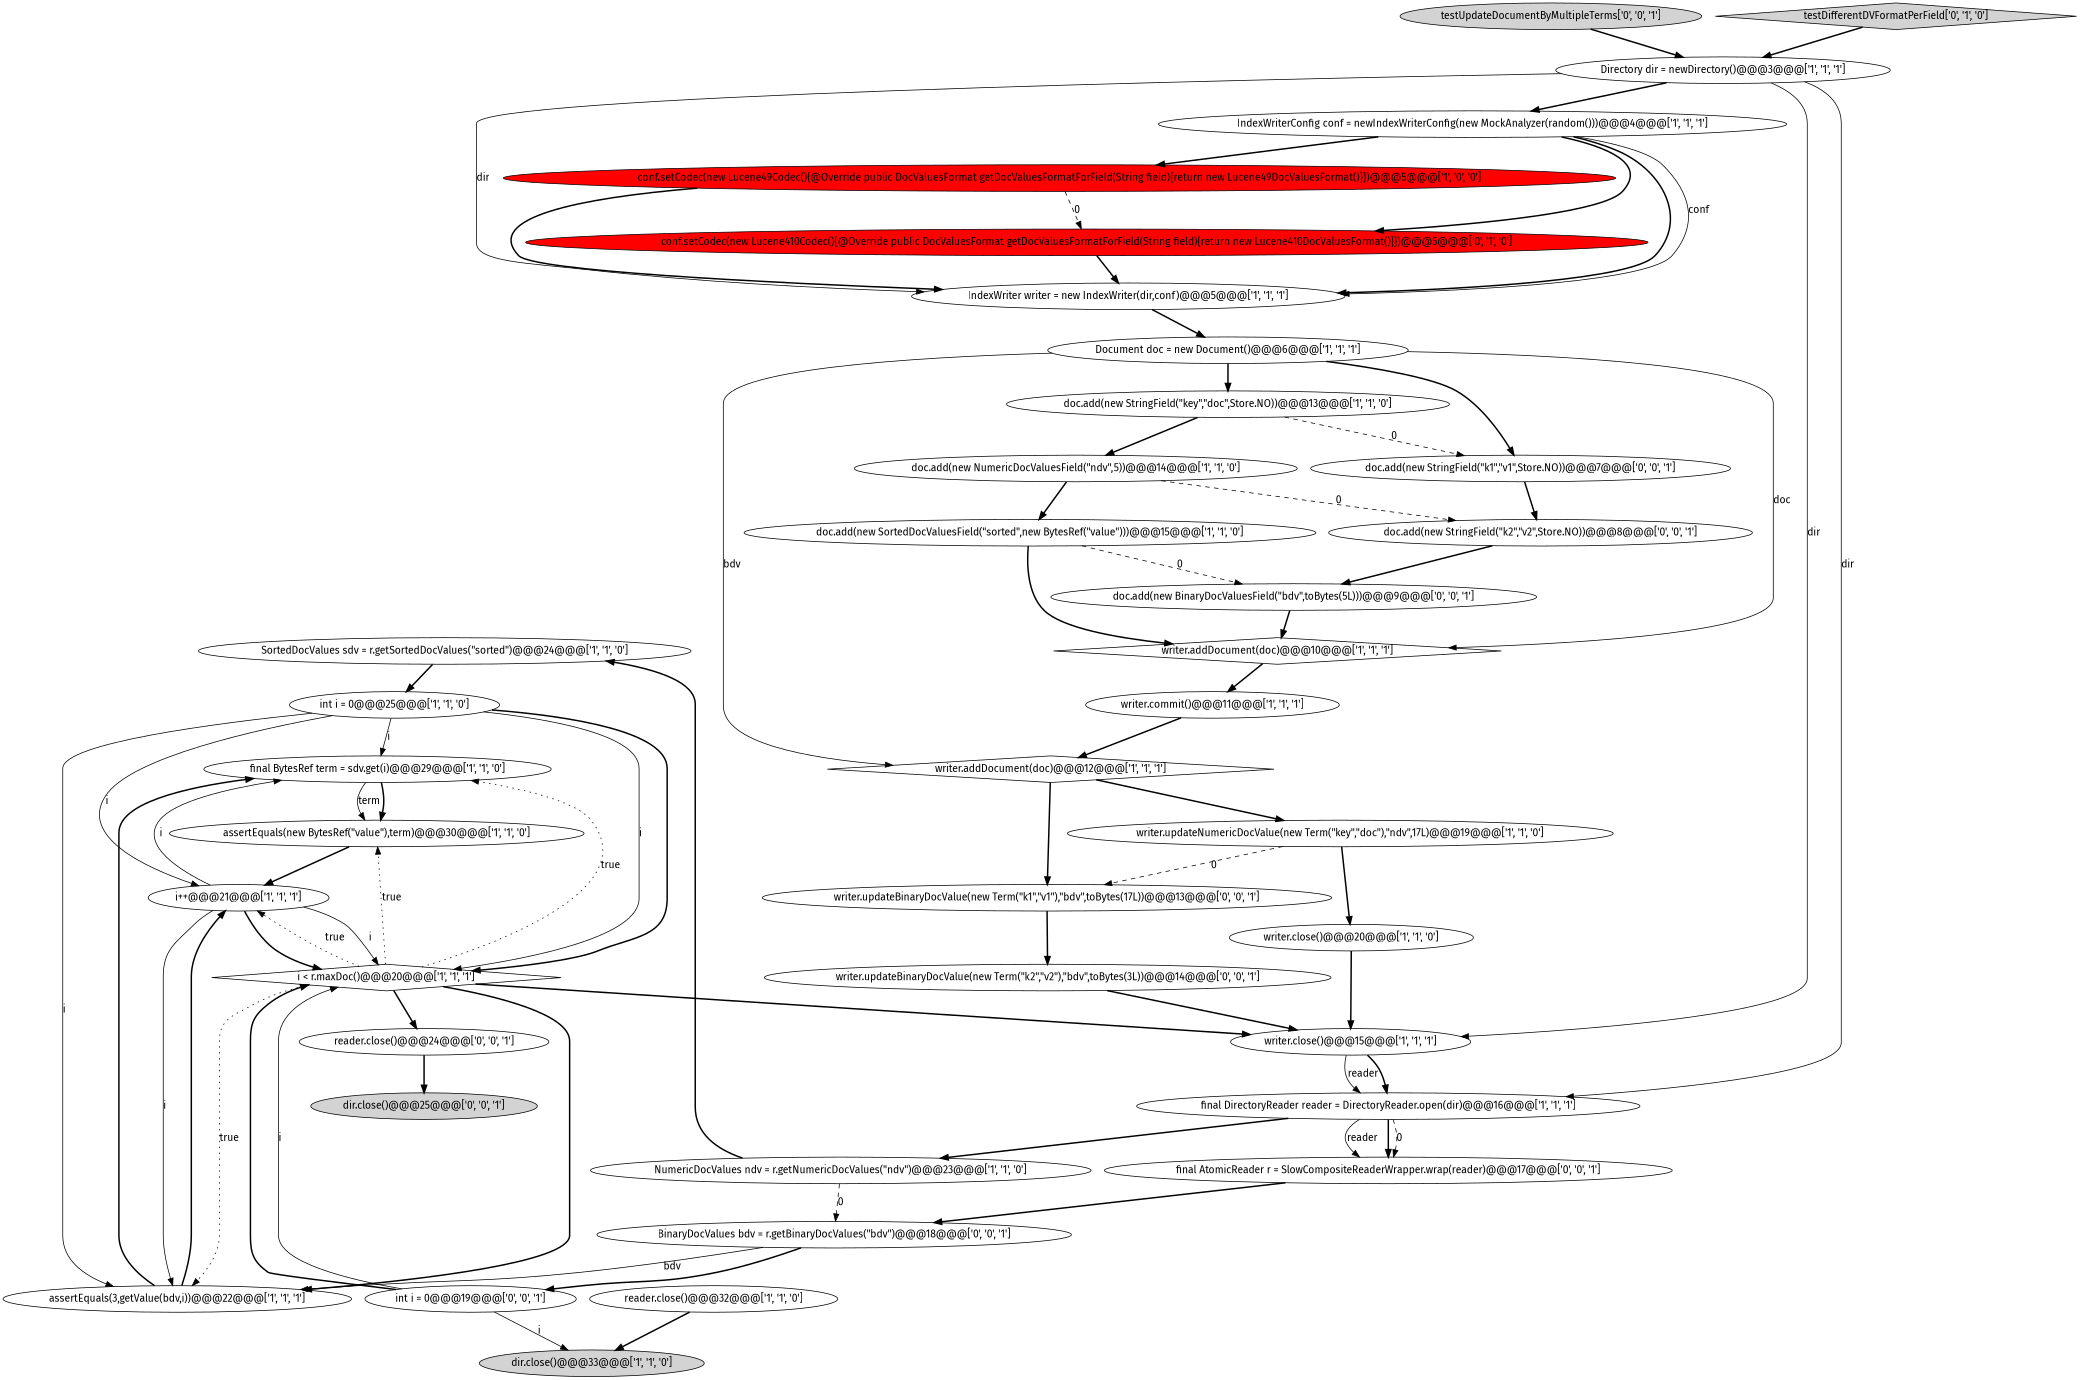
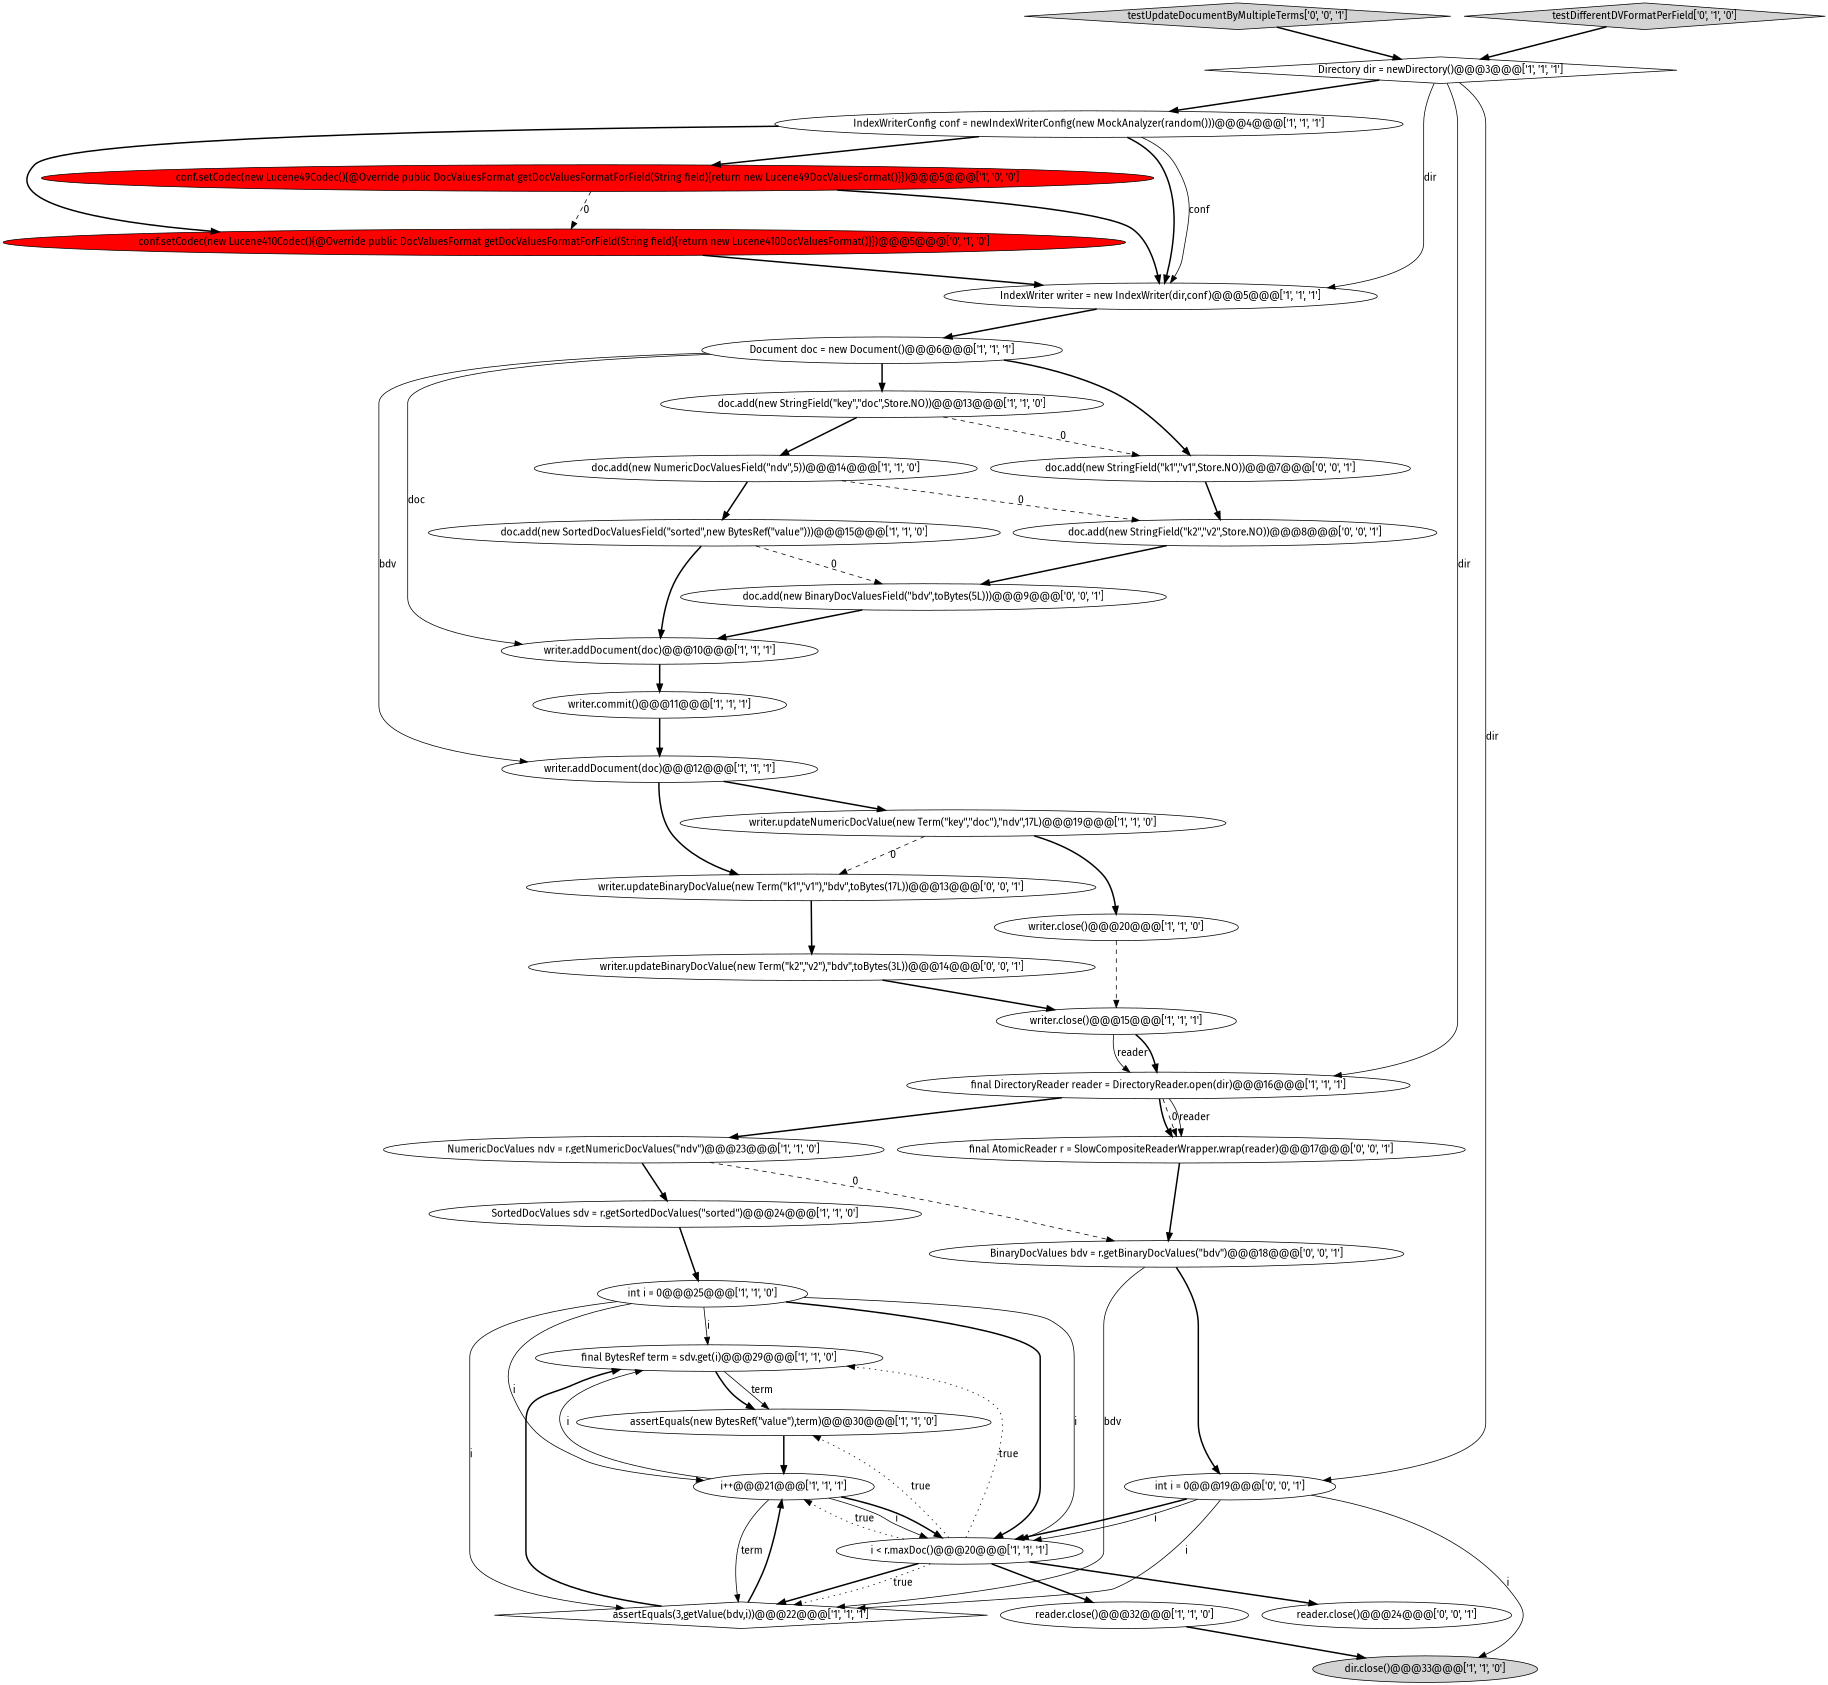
  digraph {
    fontname="Fira Sans"
    node [fillcolor=white fontname="Fira Sans" shape=ellipse style=filled]
    edge [fontname="Fira Sans" style=bold]
    n1 [label="SortedDocValues sdv = r.getSortedDocValues(\"sorted\")@@@24@@@['1', '1', '0']"]
    n2 [label="int i = 0@@@25@@@['1', '1', '0']"]
    n3 [label="final BytesRef term = sdv.get(i)@@@29@@@['1', '1', '0']"]
-   n4 [label="assertEquals(3,getValue(bdv,i))@@@22@@@['1', '1', '1']"]
-   n5 [label="i < r.maxDoc()@@@20@@@['1', '1', '1']" shape=diamond]
+   n4 [label="assertEquals(3,getValue(bdv,i))@@@22@@@['1', '1', '1']" shape=diamond]
+   n5 [label="i < r.maxDoc()@@@20@@@['1', '1', '1']"]
    n6 [label="i++@@@21@@@['1', '1', '1']"]
    n7 [label="writer.updateBinaryDocValue(new Term(\"k2\",\"v2\"),\"bdv\",toBytes(3L))@@@14@@@['0', '0', '1']"]
    n8 [label="writer.close()@@@15@@@['1', '1', '1']"]
    n9 [label="final DirectoryReader reader = DirectoryReader.open(dir)@@@16@@@['1', '1', '1']"]
-   n10 [label="writer.addDocument(doc)@@@12@@@['1', '1', '1']" shape=diamond]
+   n10 [label="writer.addDocument(doc)@@@12@@@['1', '1', '1']"]
    n11 [label="writer.updateNumericDocValue(new Term(\"key\",\"doc\"),\"ndv\",17L)@@@19@@@['1', '1', '0']"]
    n12 [label="writer.updateBinaryDocValue(new Term(\"k1\",\"v1\"),\"bdv\",toBytes(17L))@@@13@@@['0', '0', '1']"]
    n13 [label="writer.close()@@@20@@@['1', '1', '0']"]
    n14 [label="final AtomicReader r = SlowCompositeReaderWrapper.wrap(reader)@@@17@@@['0', '0', '1']"]
    n15 [label="BinaryDocValues bdv = r.getBinaryDocValues(\"bdv\")@@@18@@@['0', '0', '1']"]
    n16 [label="int i = 0@@@19@@@['0', '0', '1']"]
    n17 [label="doc.add(new NumericDocValuesField(\"ndv\",5))@@@14@@@['1', '1', '0']"]
    n18 [label="doc.add(new SortedDocValuesField(\"sorted\",new BytesRef(\"value\")))@@@15@@@['1', '1', '0']"]
    n19 [label="doc.add(new StringField(\"k2\",\"v2\",Store.NO))@@@8@@@['0', '0', '1']"]
    n20 [label="doc.add(new BinaryDocValuesField(\"bdv\",toBytes(5L)))@@@9@@@['0', '0', '1']"]
-   n21 [label="writer.addDocument(doc)@@@10@@@['1', '1', '1']" shape=diamond]
+   n21 [label="writer.addDocument(doc)@@@10@@@['1', '1', '1']"]
    n22 [label="NumericDocValues ndv = r.getNumericDocValues(\"ndv\")@@@23@@@['1', '1', '0']"]
    n23 [label="assertEquals(new BytesRef(\"value\"),term)@@@30@@@['1', '1', '0']"]
    n24 [label="IndexWriter writer = new IndexWriter(dir,conf)@@@5@@@['1', '1', '1']"]
    n25 [label="Document doc = new Document()@@@6@@@['1', '1', '1']"]
    n26 [label="doc.add(new StringField(\"k1\",\"v1\",Store.NO))@@@7@@@['0', '0', '1']"]
    n27 [label="doc.add(new StringField(\"key\",\"doc\",Store.NO))@@@13@@@['1', '1', '0']"]
    n28 [label="writer.commit()@@@11@@@['1', '1', '1']"]
-   n29 [fillcolor=lightgray label="testUpdateDocumentByMultipleTerms['0', '0', '1']"]
-   n30 [label="Directory dir = newDirectory()@@@3@@@['1', '1', '1']"]
+   n29 [fillcolor=lightgray label="testUpdateDocumentByMultipleTerms['0', '0', '1']" shape=diamond]
+   n30 [label="Directory dir = newDirectory()@@@3@@@['1', '1', '1']" shape=diamond]
    n31 [label="IndexWriterConfig conf = newIndexWriterConfig(new MockAnalyzer(random()))@@@4@@@['1', '1', '1']"]
    n32 [fillcolor=lightgray label="dir.close()@@@33@@@['1', '1', '0']"]
    n33 [label="reader.close()@@@24@@@['0', '0', '1']"]
    n34 [label="reader.close()@@@32@@@['1', '1', '0']"]
    n35 [fillcolor=red label="conf.setCodec(new Lucene49Codec(){@Override public DocValuesFormat getDocValuesFormatForField(String field){return new Lucene49DocValuesFormat()}})@@@5@@@['1', '0', '0']"]
    n36 [fillcolor=red label="conf.setCodec(new Lucene410Codec(){@Override public DocValuesFormat getDocValuesFormatForField(String field){return new Lucene410DocValuesFormat()}})@@@5@@@['0', '1', '0']"]
-   n37 [fillcolor=lightgray label="dir.close()@@@25@@@['0', '0', '1']"]
    n38 [fillcolor=lightgray label="testDifferentDVFormatPerField['0', '1', '0']" shape=diamond]
    n1 -> n2
    n2 -> n3 [label=i style=solid]
    n2 -> n4 [label=i style=solid]
    n2 -> n5 [label=i style=solid]
    n2 -> n5
    n2 -> n6 [label=i style=solid]
    n3 -> n23
    n3 -> n23 [label=term style=solid]
    n4 -> n3
    n4 -> n6
    n5 -> n3 [label=true style=dotted]
    n5 -> n4
    n5 -> n4 [label=true style=dotted]
    n5 -> n6 [label=true style=dotted]
    n5 -> n23 [label=true style=dotted]
    n5 -> n33
-   n5 -> n8
+   n5 -> n34
    n6 -> n3 [label=i style=solid]
-   n6 -> n4 [label=i style=solid]
+   n6 -> n4 [label=term style=solid]
    n6 -> n5
    n6 -> n5 [label=i style=solid]
    n7 -> n8
    n8 -> n9 [label=reader style=solid]
    n8 -> n9
    n9 -> n14 [label=0 style=dashed]
    n9 -> n14 [label=reader style=solid]
    n9 -> n14
    n9 -> n22
    n10 -> n11
    n10 -> n12
    n11 -> n12 [label=0 style=dashed]
    n11 -> n13
    n12 -> n7
-   n13 -> n8
+   n13 -> n8 [style=dashed]
    n14 -> n15
    n15 -> n4 [label=bdv style=solid]
    n15 -> n16
+   n16 -> n4 [label=i style=solid]
    n16 -> n5
    n16 -> n5 [label=i style=solid]
    n16 -> n32 [label=i style=solid]
    n17 -> n18
    n17 -> n19 [label=0 style=dashed]
    n18 -> n20 [label=0 style=dashed]
    n18 -> n21
    n19 -> n20
    n20 -> n21
    n21 -> n28
    n22 -> n1
    n22 -> n15 [label=0 style=dashed]
    n23 -> n6
    n24 -> n25
    n25 -> n10 [label=bdv style=solid]
    n25 -> n21 [label=doc style=solid]
    n25 -> n26
    n25 -> n27
    n26 -> n19
    n27 -> n17
    n27 -> n26 [label=0 style=dashed]
    n28 -> n10
    n29 -> n30
-   n30 -> n8 [label=dir style=solid]
+   n30 -> n16 [label=dir style=solid]
    n30 -> n9 [label=dir style=solid]
    n30 -> n24 [label=dir style=solid]
    n30 -> n31
    n31 -> n24
    n31 -> n24 [label=conf style=solid]
    n31 -> n35
    n31 -> n36
-   n33 -> n37
    n34 -> n32
    n35 -> n24
    n35 -> n36 [label=0 style=dashed]
    n36 -> n24
    n38 -> n30
  }
